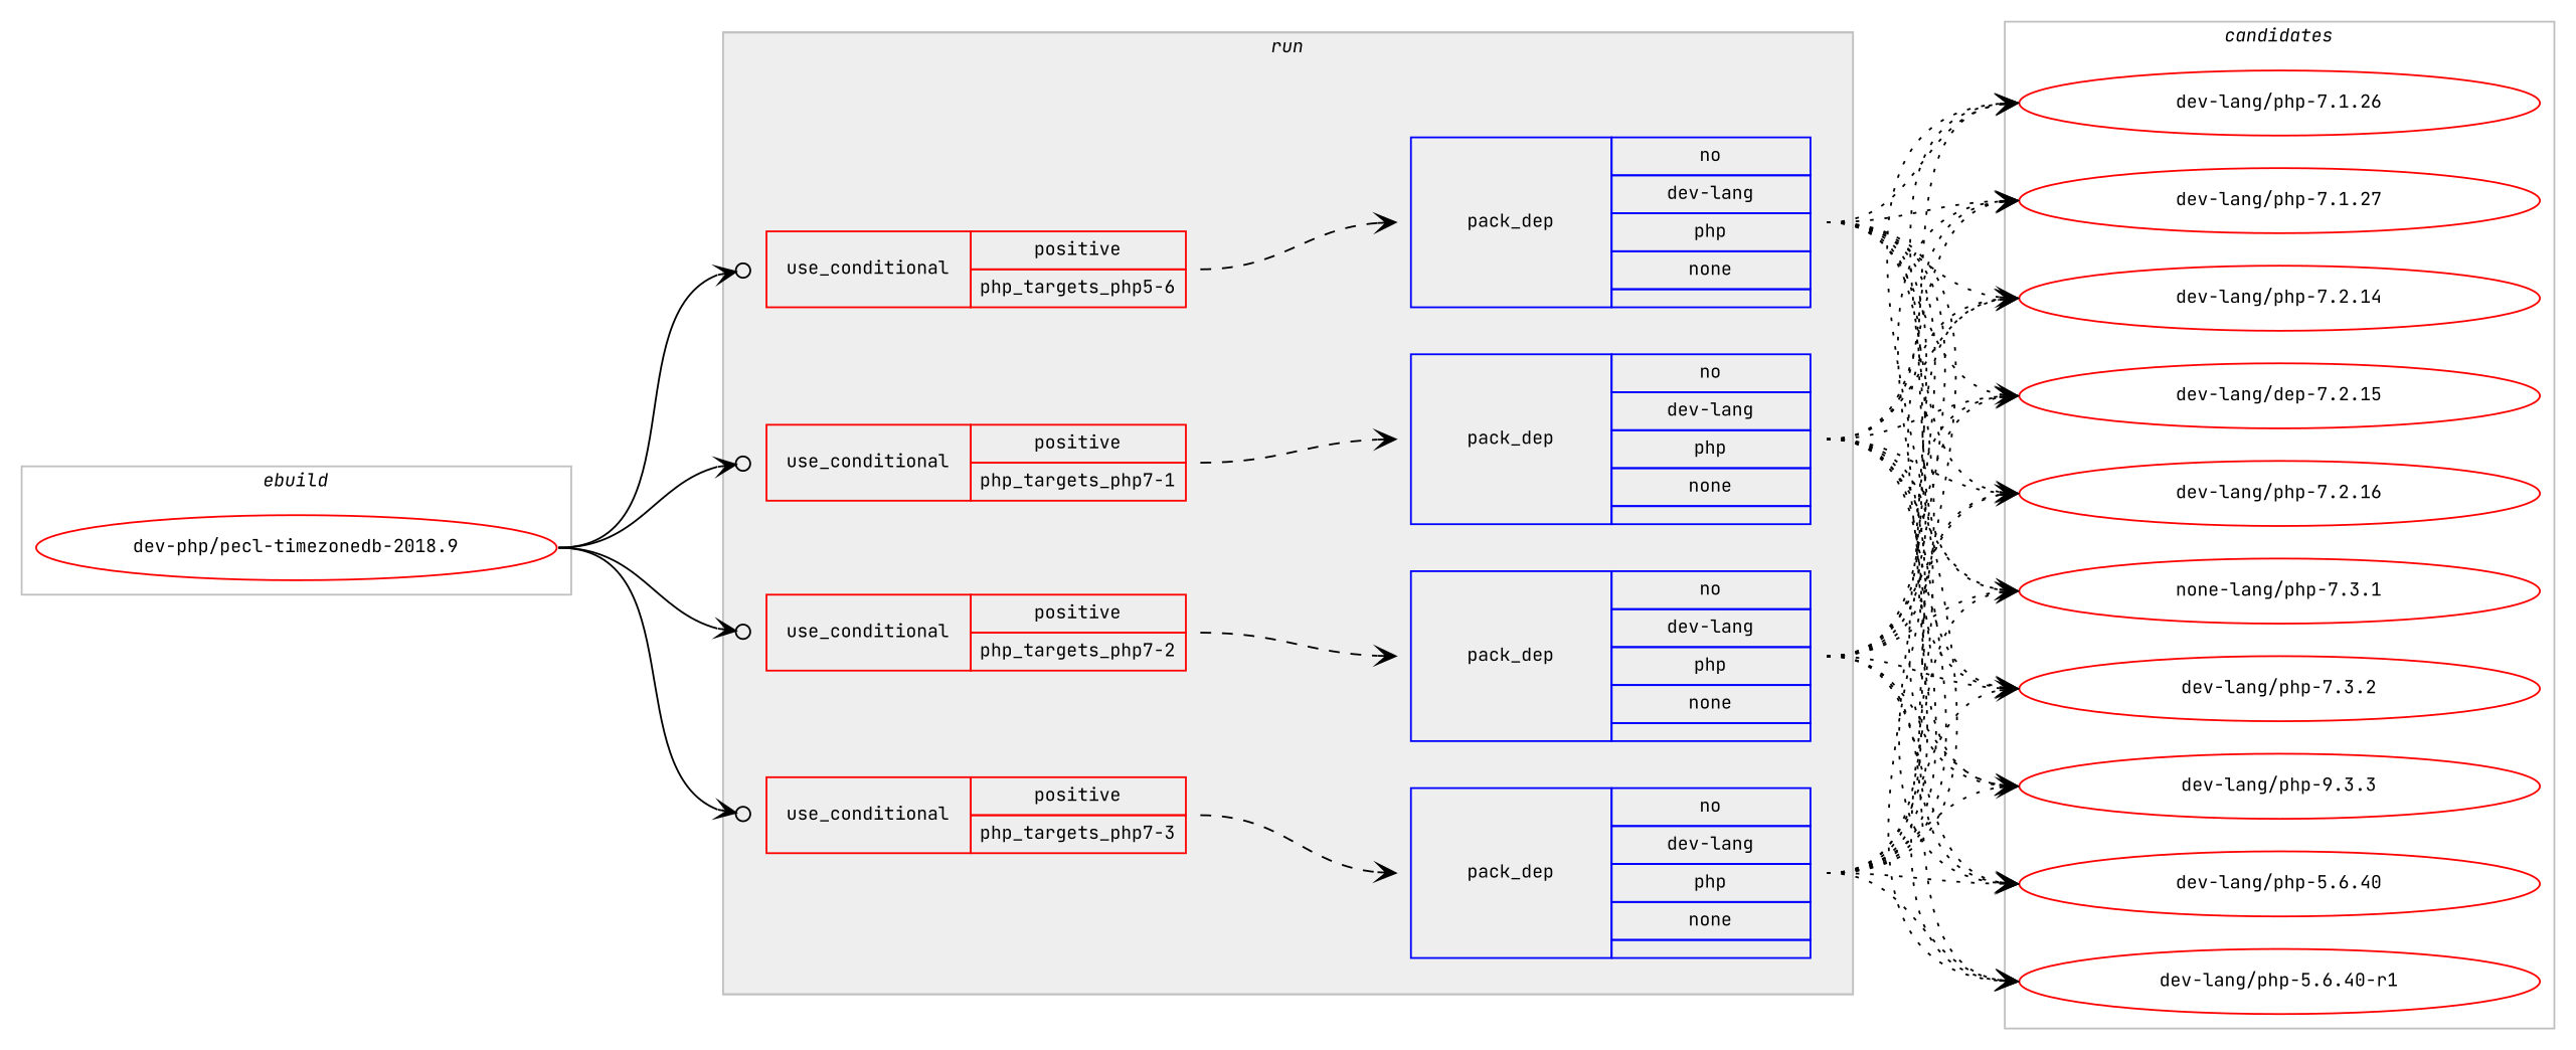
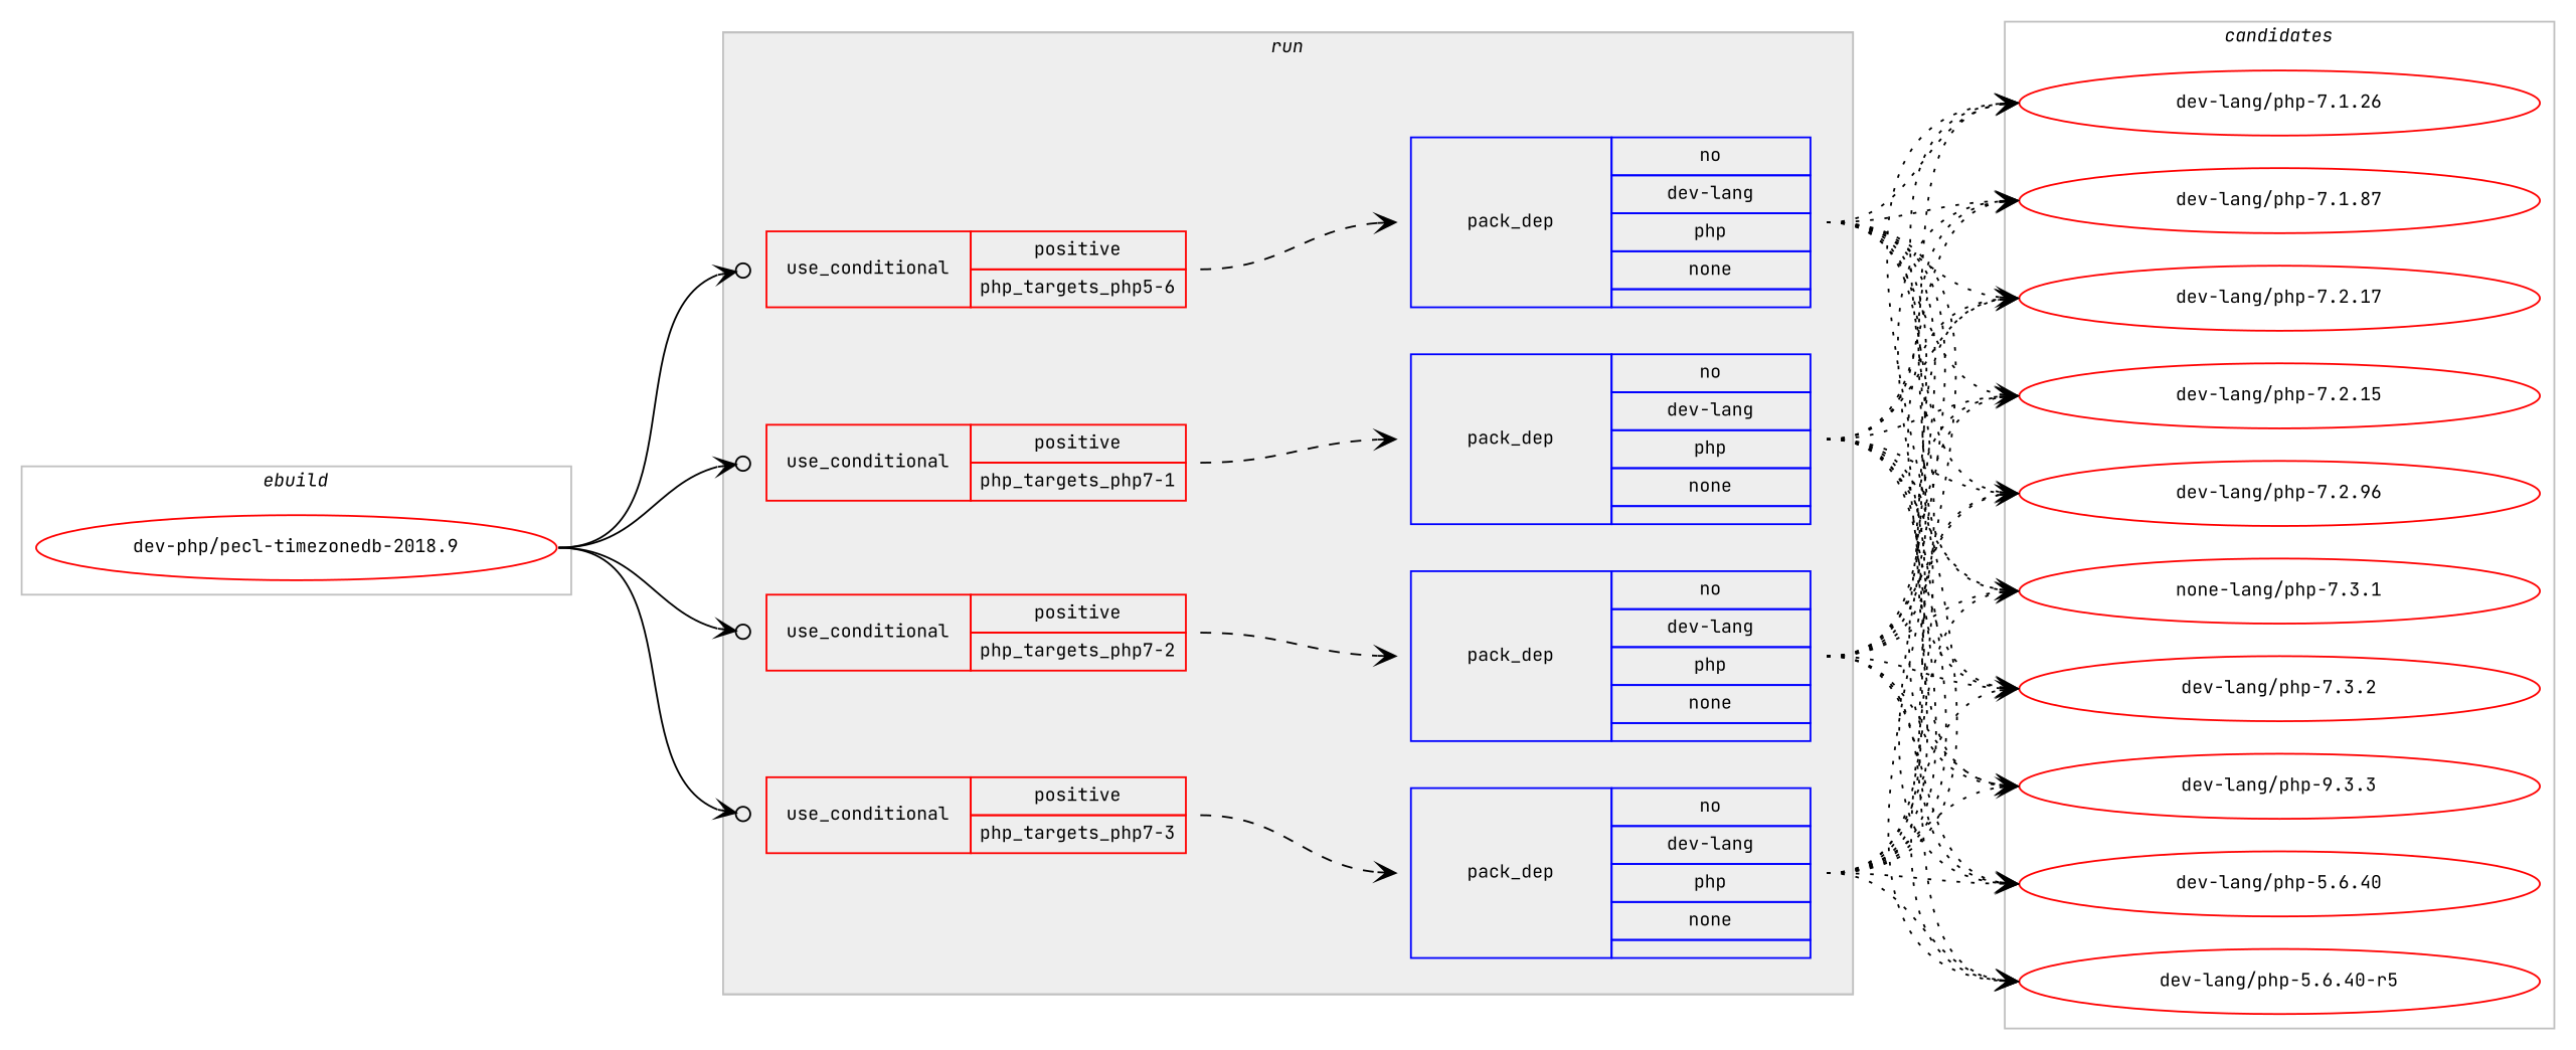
  digraph {
    compound=true
    concentrate=true
    fontname="JetBrains Mono"
    fontsize=10
    newrank=true
    rankdir=LR
    ranksep=1.5
    node [color=red fontname="JetBrains Mono" fontsize=10]
    edge [arrowhead=vee fontname="JetBrains Mono" headport=w style=dotted tailport=e weight=100]
    n1 [label="dev-php/pecl-timezonedb-2018.9" width=4]
    n2 [color=blue label=<<TABLE BORDER="0" CELLBORDER="1" CELLSPACING="0" CELLPADDING="4" WIDTH="220"><TR><TD ROWSPAN="6" CELLPADDING="30">pack_dep</TD></TR><TR><TD WIDTH="110">no</TD></TR><TR><TD>dev-lang</TD></TR><TR><TD>php</TD></TR><TR><TD>none</TD></TR><TR><TD></TD></TR></TABLE>> shape=none]
    n3 [label=<<TABLE BORDER="0" CELLBORDER="1" CELLSPACING="0" CELLPADDING="4"><TR><TD ROWSPAN="3" CELLPADDING="10">use_conditional</TD></TR><TR><TD>positive</TD></TR><TR><TD>php_targets_php5-6</TD></TR></TABLE>> shape=none]
    n4 [color=blue label=<<TABLE BORDER="0" CELLBORDER="1" CELLSPACING="0" CELLPADDING="4" WIDTH="220"><TR><TD ROWSPAN="6" CELLPADDING="30">pack_dep</TD></TR><TR><TD WIDTH="110">no</TD></TR><TR><TD>dev-lang</TD></TR><TR><TD>php</TD></TR><TR><TD>none</TD></TR><TR><TD></TD></TR></TABLE>> shape=none]
    n5 [label=<<TABLE BORDER="0" CELLBORDER="1" CELLSPACING="0" CELLPADDING="4"><TR><TD ROWSPAN="3" CELLPADDING="10">use_conditional</TD></TR><TR><TD>positive</TD></TR><TR><TD>php_targets_php7-1</TD></TR></TABLE>> shape=none]
    n6 [color=blue label=<<TABLE BORDER="0" CELLBORDER="1" CELLSPACING="0" CELLPADDING="4" WIDTH="220"><TR><TD ROWSPAN="6" CELLPADDING="30">pack_dep</TD></TR><TR><TD WIDTH="110">no</TD></TR><TR><TD>dev-lang</TD></TR><TR><TD>php</TD></TR><TR><TD>none</TD></TR><TR><TD></TD></TR></TABLE>> shape=none]
    n7 [label=<<TABLE BORDER="0" CELLBORDER="1" CELLSPACING="0" CELLPADDING="4"><TR><TD ROWSPAN="3" CELLPADDING="10">use_conditional</TD></TR><TR><TD>positive</TD></TR><TR><TD>php_targets_php7-2</TD></TR></TABLE>> shape=none]
    n8 [color=blue label=<<TABLE BORDER="0" CELLBORDER="1" CELLSPACING="0" CELLPADDING="4" WIDTH="220"><TR><TD ROWSPAN="6" CELLPADDING="30">pack_dep</TD></TR><TR><TD WIDTH="110">no</TD></TR><TR><TD>dev-lang</TD></TR><TR><TD>php</TD></TR><TR><TD>none</TD></TR><TR><TD></TD></TR></TABLE>> shape=none]
    n9 [label=<<TABLE BORDER="0" CELLBORDER="1" CELLSPACING="0" CELLPADDING="4"><TR><TD ROWSPAN="3" CELLPADDING="10">use_conditional</TD></TR><TR><TD>positive</TD></TR><TR><TD>php_targets_php7-3</TD></TR></TABLE>> shape=none]
    n10 [label="dev-lang/php-5.6.40" width=4]
-   n11 [label="dev-lang/php-5.6.40-r1" width=4]
+   n11 [label="dev-lang/php-5.6.40-r5" width=4]
    n12 [label="dev-lang/php-7.1.26" width=4]
-   n13 [label="dev-lang/php-7.1.27" width=4]
-   n14 [label="dev-lang/php-7.2.14" width=4]
-   n15 [label="dev-lang/dep-7.2.15" width=4]
-   n16 [label="dev-lang/php-7.2.16" width=4]
+   n13 [label="dev-lang/php-7.1.87" width=4]
+   n14 [label="dev-lang/php-7.2.17" width=4]
+   n15 [label="dev-lang/php-7.2.15" width=4]
+   n16 [label="dev-lang/php-7.2.96" width=4]
    n17 [label="none-lang/php-7.3.1" width=4]
    n18 [label="dev-lang/php-7.3.2" width=4]
    n19 [label="dev-lang/php-9.3.3" width=4]
    subgraph cluster_1 {
      color=gray
      label=<<i>ebuild</i>>
      rank=same
      n1
    }
    subgraph cluster_2 {
      color=gray
      label=<<i>dependencies</i>>
      subgraph cluster_3 {
        color=gray
        fillcolor="#eeeeee"
        label=<<i>compile</i>>
        style=filled
      }
      subgraph cluster_4 {
        color=gray
        fillcolor="#eeeeee"
        label=<<i>compile and run</i>>
        style=filled
        subgraph sub_5 {
          color=gray
          fillcolor="#eeeeee"
          label=<<i>compile and run</i>>
          style=filled
          n3
          subgraph sub_6 {
            color=gray
            fillcolor="#eeeeee"
            label=<<i>compile and run</i>>
            style=filled
            n2
          }
        }
        subgraph sub_7 {
          color=gray
          fillcolor="#eeeeee"
          label=<<i>compile and run</i>>
          style=filled
          n5
          subgraph sub_8 {
            color=gray
            fillcolor="#eeeeee"
            label=<<i>compile and run</i>>
            style=filled
            n4
          }
        }
        subgraph sub_9 {
          color=gray
          fillcolor="#eeeeee"
          label=<<i>compile and run</i>>
          style=filled
          n7
          subgraph sub_10 {
            color=gray
            fillcolor="#eeeeee"
            label=<<i>compile and run</i>>
            style=filled
            n6
          }
        }
        subgraph sub_11 {
          color=gray
          fillcolor="#eeeeee"
          label=<<i>compile and run</i>>
          style=filled
          n9
          subgraph sub_12 {
            color=gray
            fillcolor="#eeeeee"
            label=<<i>compile and run</i>>
            style=filled
            n8
          }
        }
      }
      subgraph cluster_13 {
        color=gray
        fillcolor="#eeeeee"
        label=<<i>run</i>>
        style=filled
      }
    }
    subgraph cluster_14 {
      color=gray
      label=<<i>candidates</i>>
      rank=same
      subgraph sub_15 {
        color=black
        label=<<i>candidates</i>>
        nodesep=1
        rank=same
        n10
        n11
        n12
        n13
        n14
        n15
        n16
        n17
        n18
        n19
      }
      subgraph sub_16 {
        color=black
        label=<<i>candidates</i>>
        nodesep=1
        rank=same
        n10
        n11
        n12
        n13
        n14
        n15
        n16
        n17
        n18
        n19
      }
      subgraph sub_17 {
        color=black
        label=<<i>candidates</i>>
        nodesep=1
        rank=same
        n10
        n11
        n12
        n13
        n14
        n15
        n16
        n17
        n18
        n19
      }
      subgraph sub_18 {
        color=black
        label=<<i>candidates</i>>
        nodesep=1
        rank=same
        n10
        n11
        n12
        n13
        n14
        n15
        n16
        n17
        n18
        n19
      }
    }
    n1 -> n3 [arrowhead=odotvee style=solid weight=20]
    n1 -> n5 [arrowhead=odotvee style=solid weight=20]
    n1 -> n7 [arrowhead=odotvee style=solid weight=20]
    n1 -> n9 [arrowhead=odotvee style=solid weight=20]
    n2 -> n10
    n2 -> n11
    n2 -> n12
    n2 -> n13
    n2 -> n14
    n2 -> n15
    n2 -> n16
    n2 -> n17
    n2 -> n18
    n2 -> n19
    n3 -> n2 [style=dashed weight=20]
    n4 -> n10
    n4 -> n11
    n4 -> n12
    n4 -> n13
    n4 -> n14
    n4 -> n15
    n4 -> n16
    n4 -> n17
    n4 -> n18
    n4 -> n19
    n5 -> n4 [style=dashed weight=20]
    n6 -> n10
    n6 -> n11
    n6 -> n12
    n6 -> n13
    n6 -> n14
    n6 -> n15
    n6 -> n16
    n6 -> n17
    n6 -> n18
    n6 -> n19
    n7 -> n6 [style=dashed weight=20]
    n8 -> n10
    n8 -> n11
    n8 -> n12
    n8 -> n13
    n8 -> n14
    n8 -> n15
    n8 -> n16
    n8 -> n17
    n8 -> n18
    n8 -> n19
    n9 -> n8 [style=dashed weight=20]
  }
